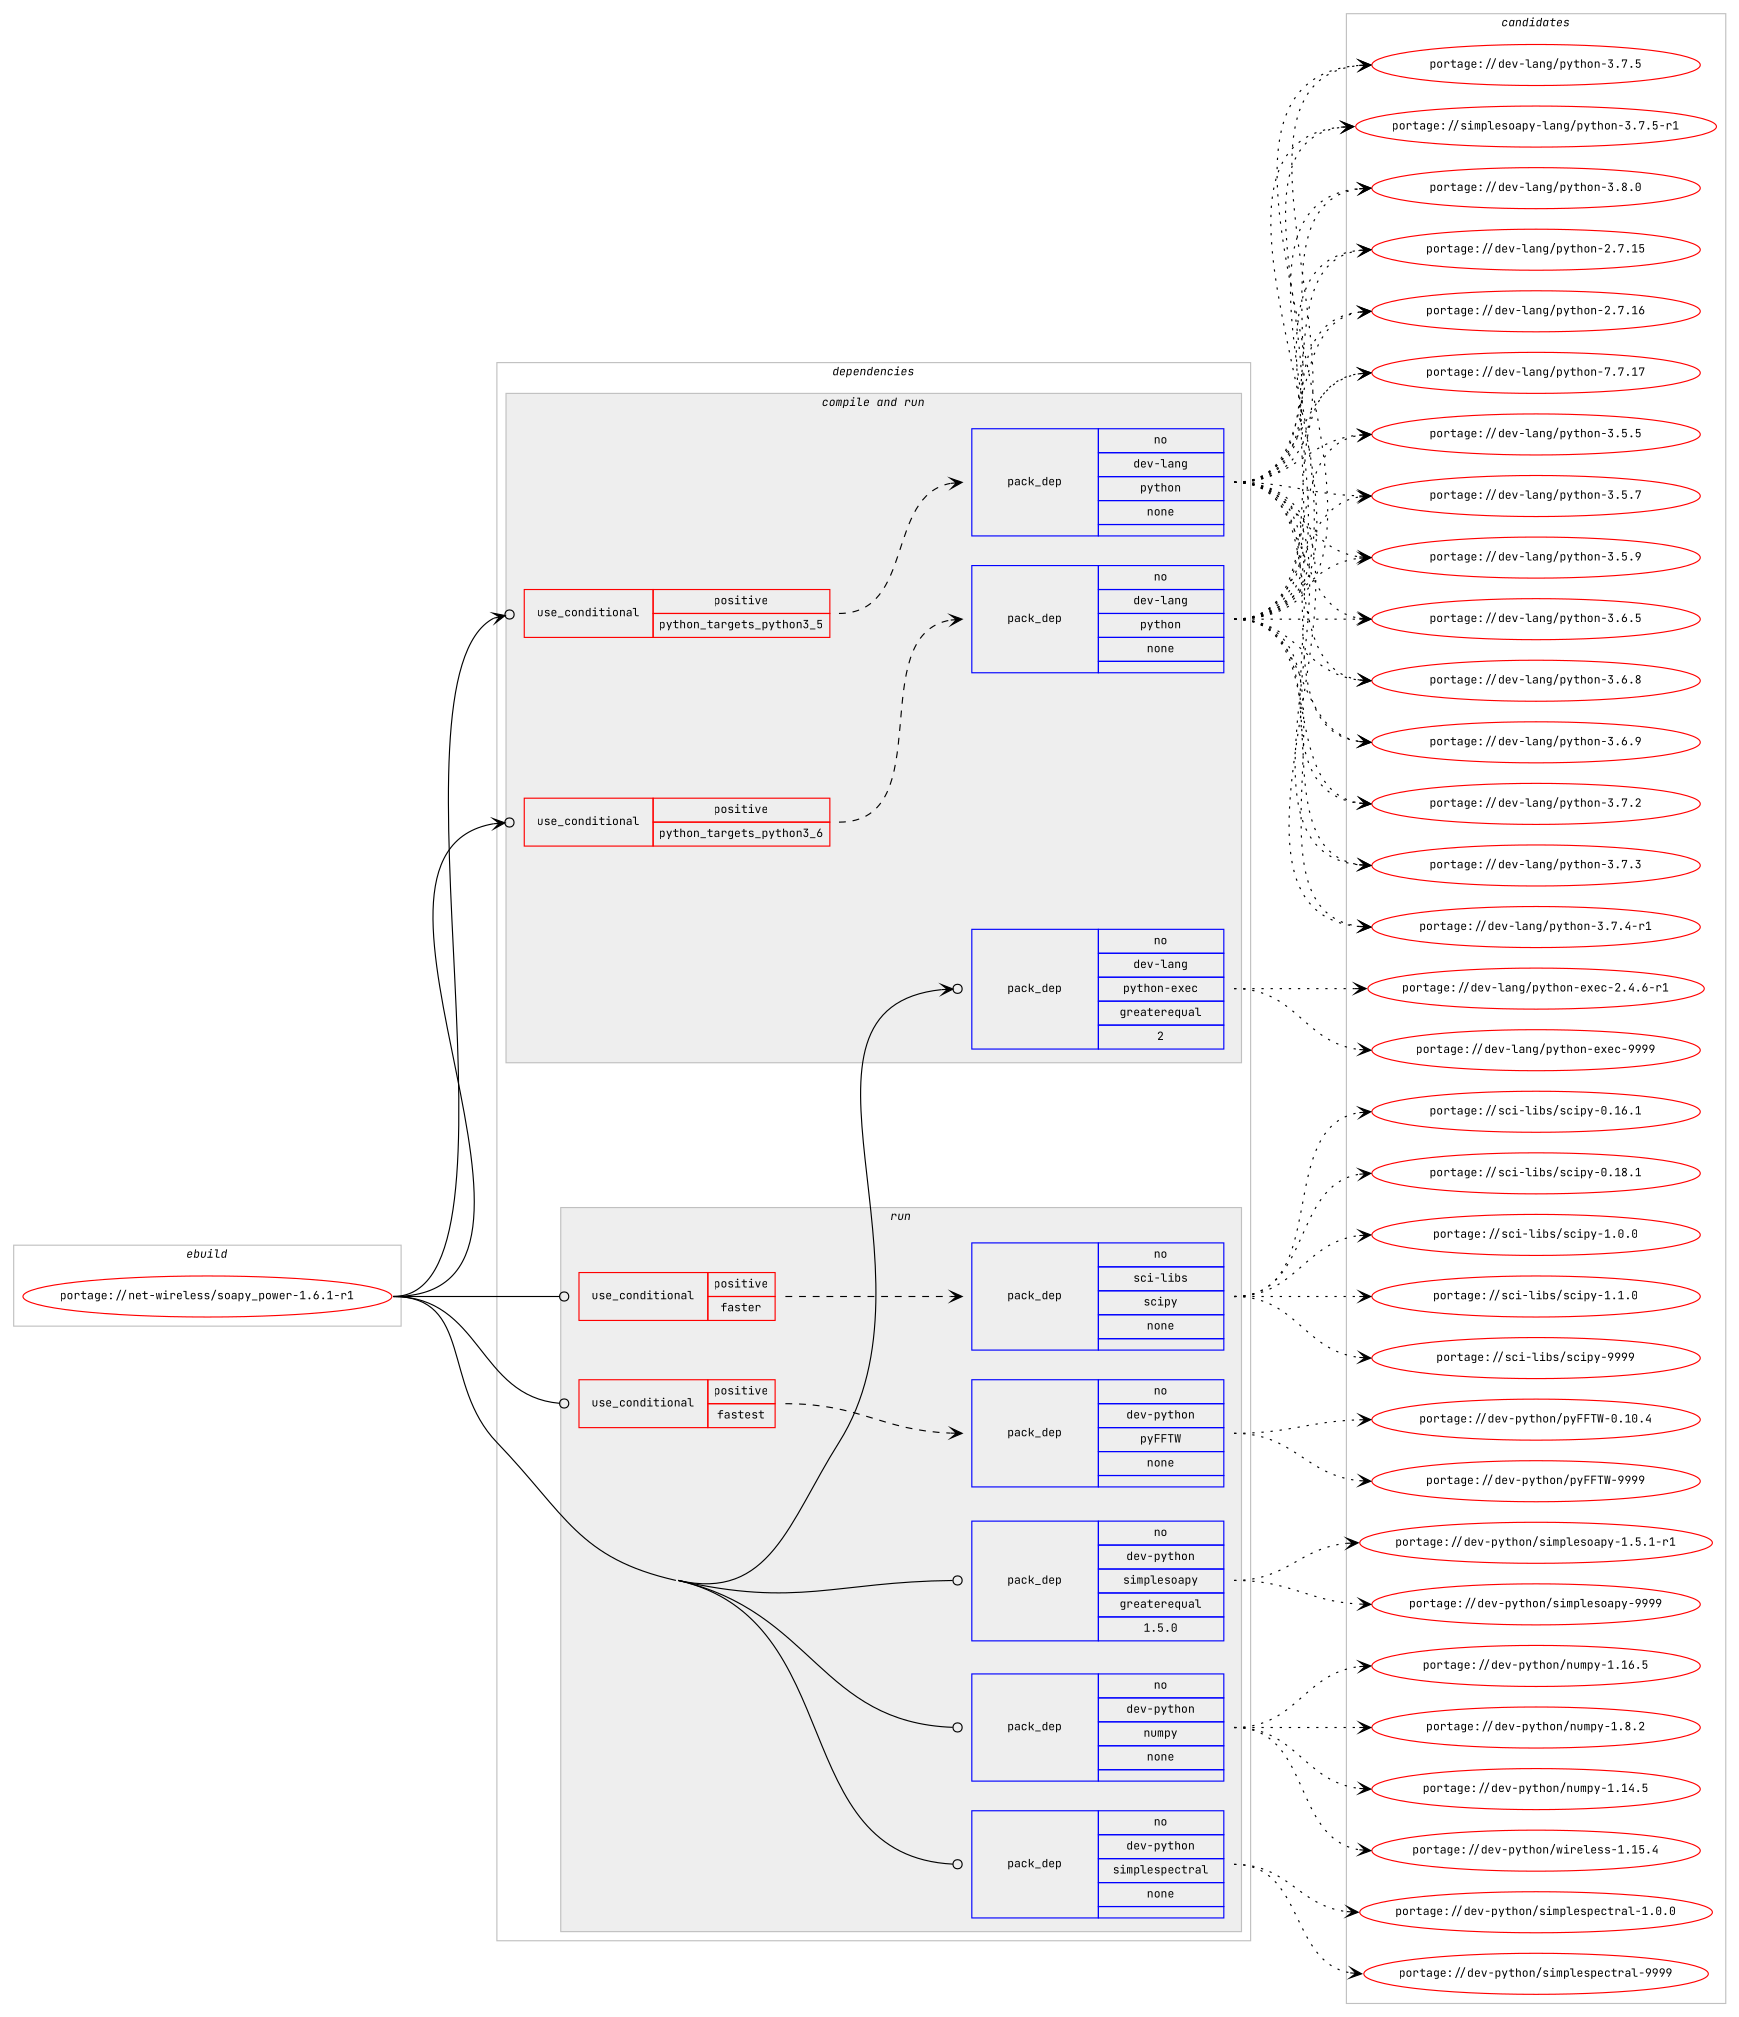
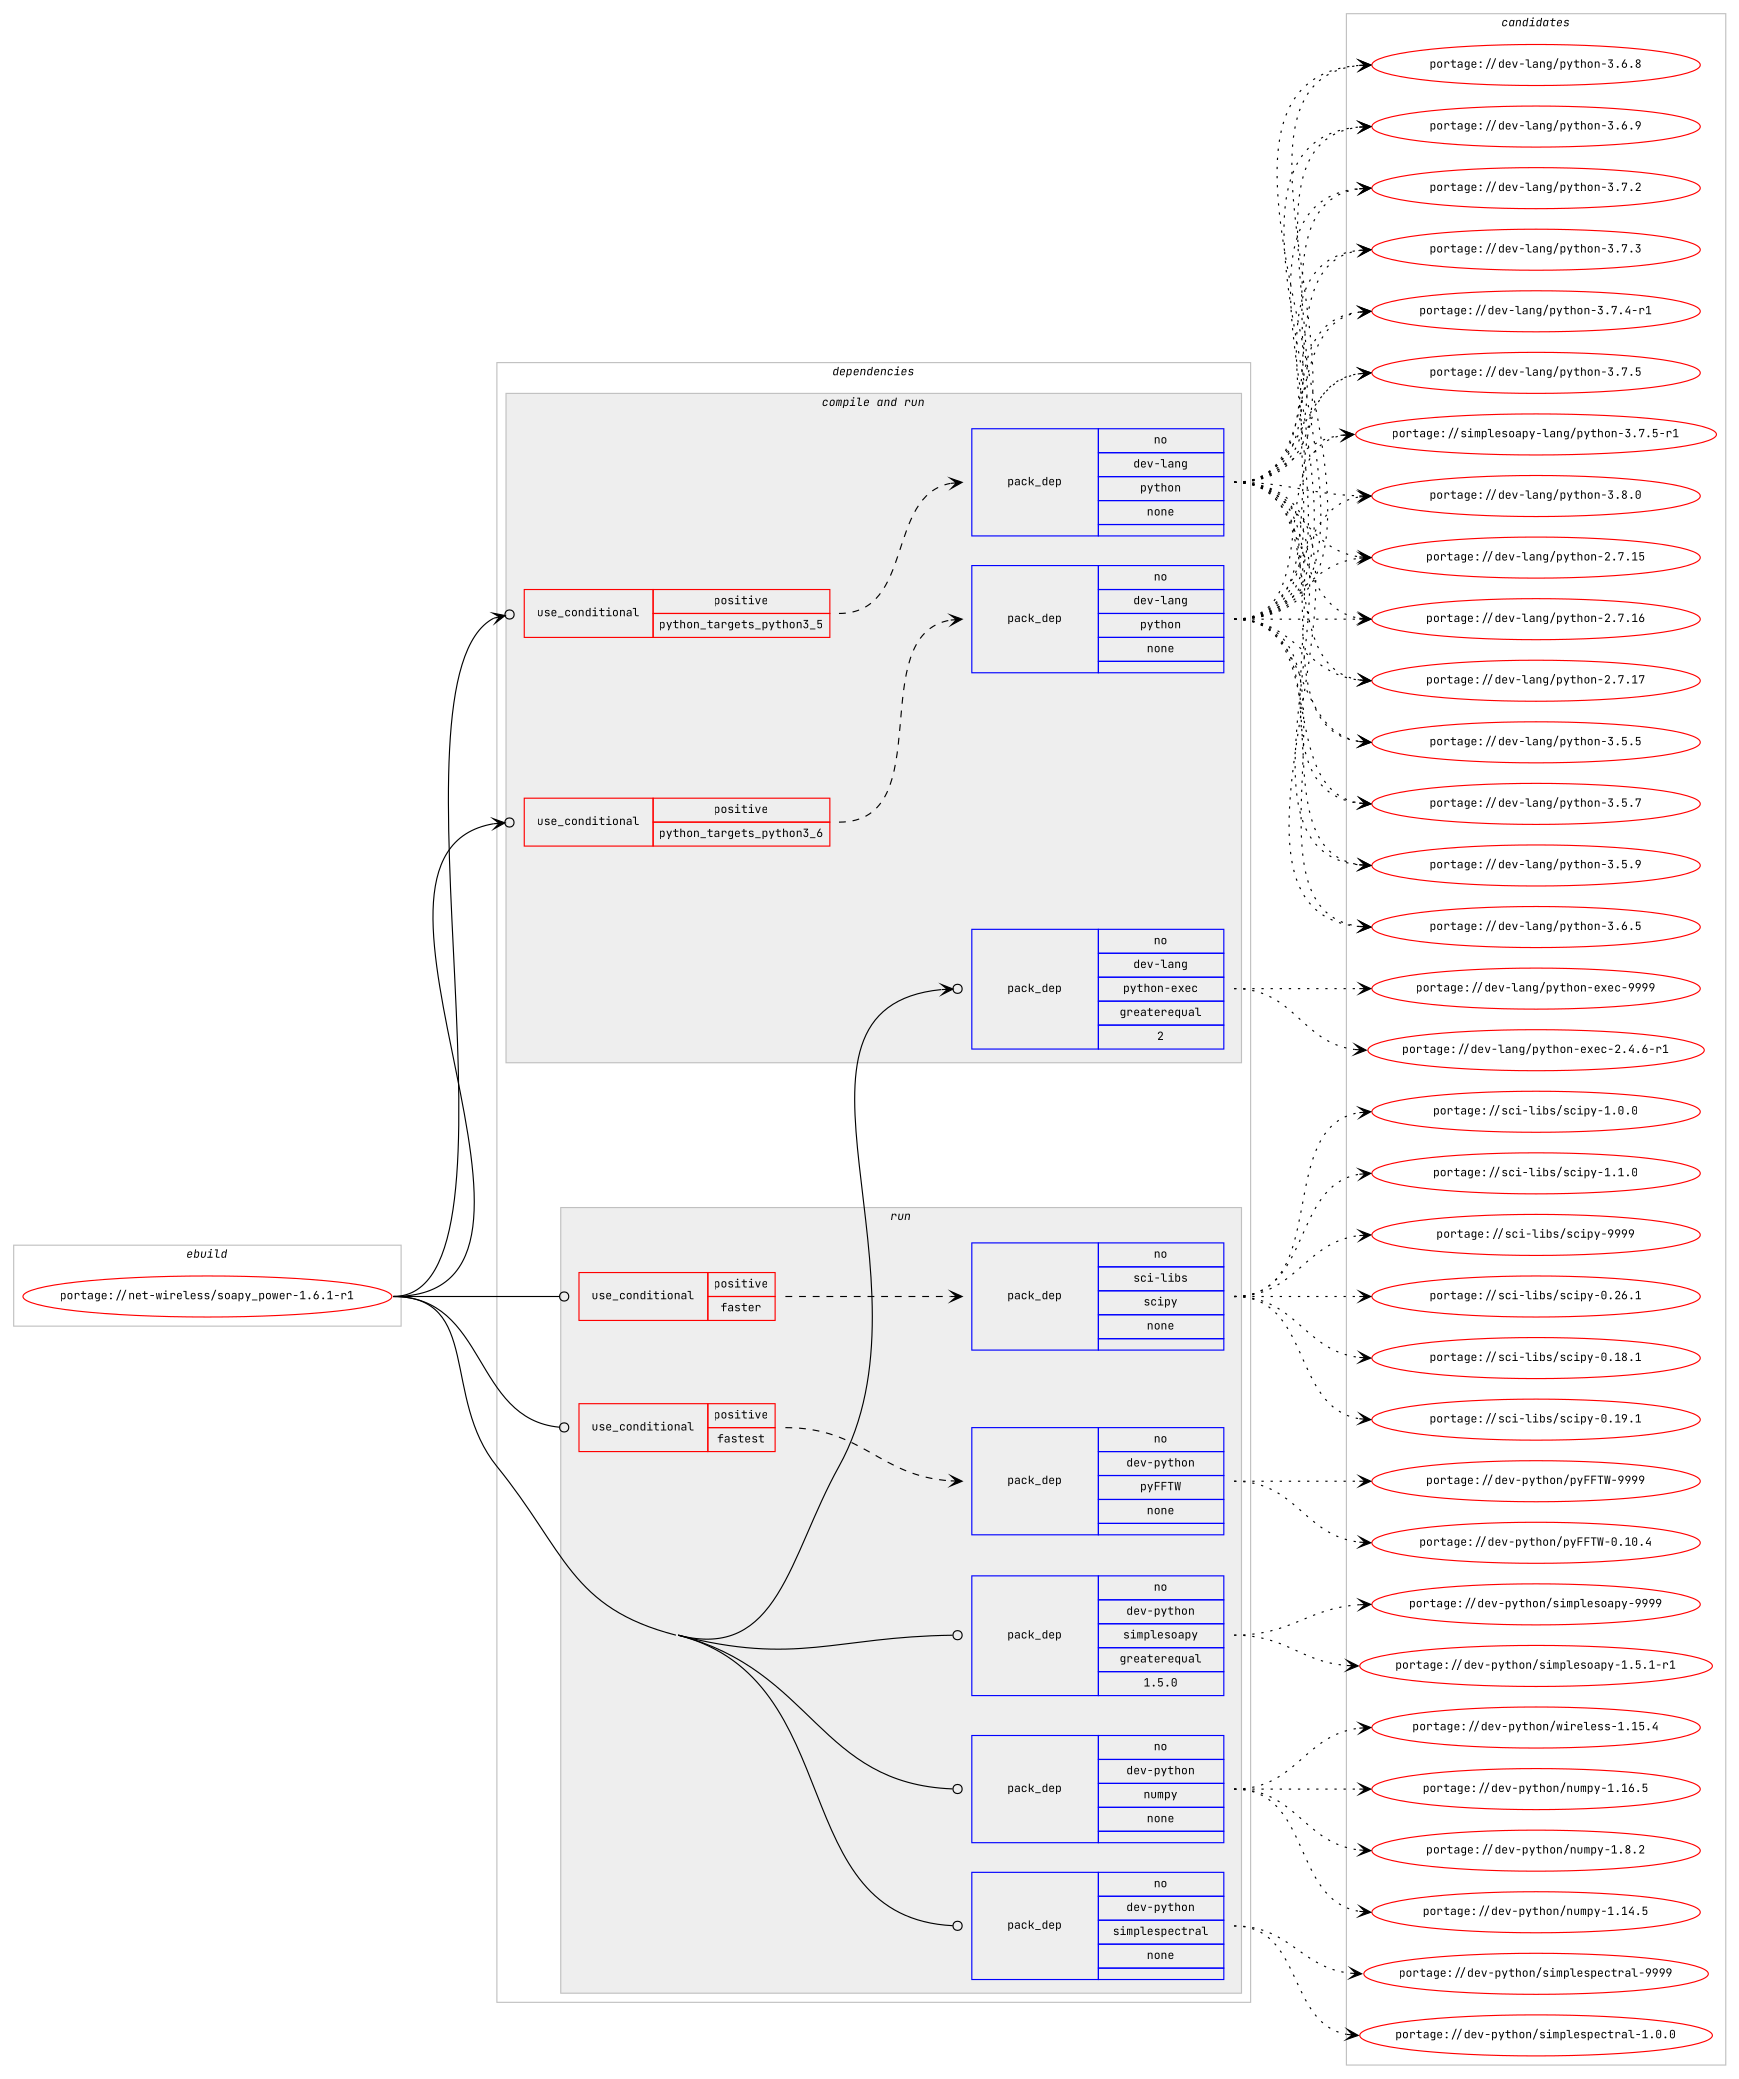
  digraph {
    compound=true
    concentrate=true
    fontname="JetBrains Mono"
    fontsize=10
    newrank=true
    rankdir=LR
    ranksep=1.5
    node [color=red fontname="JetBrains Mono" fontsize=10]
    edge [arrowhead=vee fontname="JetBrains Mono" headport=w style=dotted tailport=e weight=100]
    n1 [label="portage://net-wireless/soapy_power-1.6.1-r1" width=4]
    n2 [color=blue label=<<TABLE BORDER="0" CELLBORDER="1" CELLSPACING="0" CELLPADDING="4" WIDTH="220"><TR><TD ROWSPAN="6" CELLPADDING="30">pack_dep</TD></TR><TR><TD WIDTH="110">no</TD></TR><TR><TD>dev-lang</TD></TR><TR><TD>python</TD></TR><TR><TD>none</TD></TR><TR><TD></TD></TR></TABLE>> shape=none]
    n3 [label=<<TABLE BORDER="0" CELLBORDER="1" CELLSPACING="0" CELLPADDING="4"><TR><TD ROWSPAN="3" CELLPADDING="10">use_conditional</TD></TR><TR><TD>positive</TD></TR><TR><TD>python_targets_python3_5</TD></TR></TABLE>> shape=none]
    n4 [color=blue label=<<TABLE BORDER="0" CELLBORDER="1" CELLSPACING="0" CELLPADDING="4" WIDTH="220"><TR><TD ROWSPAN="6" CELLPADDING="30">pack_dep</TD></TR><TR><TD WIDTH="110">no</TD></TR><TR><TD>dev-lang</TD></TR><TR><TD>python</TD></TR><TR><TD>none</TD></TR><TR><TD></TD></TR></TABLE>> shape=none]
    n5 [label=<<TABLE BORDER="0" CELLBORDER="1" CELLSPACING="0" CELLPADDING="4"><TR><TD ROWSPAN="3" CELLPADDING="10">use_conditional</TD></TR><TR><TD>positive</TD></TR><TR><TD>python_targets_python3_6</TD></TR></TABLE>> shape=none]
    n6 [color=blue label=<<TABLE BORDER="0" CELLBORDER="1" CELLSPACING="0" CELLPADDING="4" WIDTH="220"><TR><TD ROWSPAN="6" CELLPADDING="30">pack_dep</TD></TR><TR><TD WIDTH="110">no</TD></TR><TR><TD>dev-lang</TD></TR><TR><TD>python-exec</TD></TR><TR><TD>greaterequal</TD></TR><TR><TD>2</TD></TR></TABLE>> shape=none]
    n7 [color=blue label=<<TABLE BORDER="0" CELLBORDER="1" CELLSPACING="0" CELLPADDING="4" WIDTH="220"><TR><TD ROWSPAN="6" CELLPADDING="30">pack_dep</TD></TR><TR><TD WIDTH="110">no</TD></TR><TR><TD>dev-python</TD></TR><TR><TD>simplesoapy</TD></TR><TR><TD>greaterequal</TD></TR><TR><TD>1.5.0</TD></TR></TABLE>> shape=none]
    n8 [color=blue label=<<TABLE BORDER="0" CELLBORDER="1" CELLSPACING="0" CELLPADDING="4" WIDTH="220"><TR><TD ROWSPAN="6" CELLPADDING="30">pack_dep</TD></TR><TR><TD WIDTH="110">no</TD></TR><TR><TD>sci-libs</TD></TR><TR><TD>scipy</TD></TR><TR><TD>none</TD></TR><TR><TD></TD></TR></TABLE>> shape=none]
    n9 [label=<<TABLE BORDER="0" CELLBORDER="1" CELLSPACING="0" CELLPADDING="4"><TR><TD ROWSPAN="3" CELLPADDING="10">use_conditional</TD></TR><TR><TD>positive</TD></TR><TR><TD>faster</TD></TR></TABLE>> shape=none]
    n10 [color=blue label=<<TABLE BORDER="0" CELLBORDER="1" CELLSPACING="0" CELLPADDING="4" WIDTH="220"><TR><TD ROWSPAN="6" CELLPADDING="30">pack_dep</TD></TR><TR><TD WIDTH="110">no</TD></TR><TR><TD>dev-python</TD></TR><TR><TD>pyFFTW</TD></TR><TR><TD>none</TD></TR><TR><TD></TD></TR></TABLE>> shape=none]
    n11 [label=<<TABLE BORDER="0" CELLBORDER="1" CELLSPACING="0" CELLPADDING="4"><TR><TD ROWSPAN="3" CELLPADDING="10">use_conditional</TD></TR><TR><TD>positive</TD></TR><TR><TD>fastest</TD></TR></TABLE>> shape=none]
    n12 [color=blue label=<<TABLE BORDER="0" CELLBORDER="1" CELLSPACING="0" CELLPADDING="4" WIDTH="220"><TR><TD ROWSPAN="6" CELLPADDING="30">pack_dep</TD></TR><TR><TD WIDTH="110">no</TD></TR><TR><TD>dev-python</TD></TR><TR><TD>numpy</TD></TR><TR><TD>none</TD></TR><TR><TD></TD></TR></TABLE>> shape=none]
    n13 [color=blue label=<<TABLE BORDER="0" CELLBORDER="1" CELLSPACING="0" CELLPADDING="4" WIDTH="220"><TR><TD ROWSPAN="6" CELLPADDING="30">pack_dep</TD></TR><TR><TD WIDTH="110">no</TD></TR><TR><TD>dev-python</TD></TR><TR><TD>simplespectral</TD></TR><TR><TD>none</TD></TR><TR><TD></TD></TR></TABLE>> shape=none]
    n14 [label="portage://dev-lang/python-2.7.15" width=4]
    n15 [label="portage://dev-lang/python-2.7.16" width=4]
-   n16 [label="portage://dev-lang/python-7.7.17" width=4]
+   n16 [label="portage://dev-lang/python-2.7.17" width=4]
    n17 [label="portage://dev-lang/python-3.5.5" width=4]
    n18 [label="portage://dev-lang/python-3.5.7" width=4]
    n19 [label="portage://dev-lang/python-3.5.9" width=4]
    n20 [label="portage://dev-lang/python-3.6.5" width=4]
    n21 [label="portage://dev-lang/python-3.6.8" width=4]
    n22 [label="portage://dev-lang/python-3.6.9" width=4]
    n23 [label="portage://dev-lang/python-3.7.2" width=4]
    n24 [label="portage://dev-lang/python-3.7.3" width=4]
    n25 [label="portage://dev-lang/python-3.7.4-r1" width=4]
    n26 [label="portage://dev-lang/python-3.7.5" width=4]
    n27 [label="portage://simplesoapy-lang/python-3.7.5-r1" width=4]
    n28 [label="portage://dev-lang/python-3.8.0" width=4]
    n29 [label="portage://dev-lang/python-exec-2.4.6-r1" width=4]
    n30 [label="portage://dev-lang/python-exec-9999" width=4]
-   n31 [label="portage://sci-libs/scipy-0.16.1" width=4]
+   n31 [label="portage://sci-libs/scipy-0.26.1" width=4]
    n32 [label="portage://sci-libs/scipy-0.18.1" width=4]
+   n33 [label="portage://sci-libs/scipy-0.19.1" width=4]
    n34 [label="portage://sci-libs/scipy-1.0.0" width=4]
    n35 [label="portage://sci-libs/scipy-1.1.0" width=4]
    n36 [label="portage://sci-libs/scipy-9999" width=4]
    n37 [label="portage://dev-python/pyFFTW-0.10.4" width=4]
    n38 [label="portage://dev-python/pyFFTW-9999" width=4]
    n39 [label="portage://dev-python/numpy-1.14.5" width=4]
    n40 [label="portage://dev-python/wireless-1.15.4" width=4]
    n41 [label="portage://dev-python/numpy-1.16.5" width=4]
    n42 [label="portage://dev-python/numpy-1.8.2" width=4]
    n43 [label="portage://dev-python/simplesoapy-1.5.1-r1" width=4]
    n44 [label="portage://dev-python/simplesoapy-9999" width=4]
    n45 [label="portage://dev-python/simplespectral-1.0.0" width=4]
    n46 [label="portage://dev-python/simplespectral-9999" width=4]
    subgraph cluster_1 {
      color=gray
      label=<<i>ebuild</i>>
      rank=same
      n1
    }
    subgraph cluster_2 {
      color=gray
      label=<<i>dependencies</i>>
      subgraph cluster_3 {
        color=gray
        fillcolor="#eeeeee"
        label=<<i>compile</i>>
        style=filled
      }
      subgraph cluster_4 {
        color=gray
        fillcolor="#eeeeee"
        label=<<i>compile and run</i>>
        style=filled
        subgraph sub_5 {
          color=gray
          fillcolor="#eeeeee"
          label=<<i>compile and run</i>>
          style=filled
          n3
          subgraph sub_6 {
            color=gray
            fillcolor="#eeeeee"
            label=<<i>compile and run</i>>
            style=filled
            n2
          }
        }
        subgraph sub_7 {
          color=gray
          fillcolor="#eeeeee"
          label=<<i>compile and run</i>>
          style=filled
          n5
          subgraph sub_8 {
            color=gray
            fillcolor="#eeeeee"
            label=<<i>compile and run</i>>
            style=filled
            n4
          }
        }
        subgraph sub_9 {
          color=gray
          fillcolor="#eeeeee"
          label=<<i>compile and run</i>>
          style=filled
          n6
        }
      }
      subgraph cluster_10 {
        color=gray
        fillcolor="#eeeeee"
        label=<<i>run</i>>
        style=filled
        subgraph sub_11 {
          color=gray
          fillcolor="#eeeeee"
          label=<<i>run</i>>
          style=filled
          n7
        }
        subgraph sub_12 {
          color=gray
          fillcolor="#eeeeee"
          label=<<i>run</i>>
          style=filled
          n9
          subgraph sub_13 {
            color=gray
            fillcolor="#eeeeee"
            label=<<i>run</i>>
            style=filled
            n8
          }
        }
        subgraph sub_14 {
          color=gray
          fillcolor="#eeeeee"
          label=<<i>run</i>>
          style=filled
          n11
          subgraph sub_15 {
            color=gray
            fillcolor="#eeeeee"
            label=<<i>run</i>>
            style=filled
            n10
          }
        }
        subgraph sub_16 {
          color=gray
          fillcolor="#eeeeee"
          label=<<i>run</i>>
          style=filled
          n12
        }
        subgraph sub_17 {
          color=gray
          fillcolor="#eeeeee"
          label=<<i>run</i>>
          style=filled
          n13
        }
      }
    }
    subgraph cluster_18 {
      color=gray
      label=<<i>candidates</i>>
      rank=same
      subgraph sub_19 {
        color=black
        label=<<i>candidates</i>>
        nodesep=1
        rank=same
        n14
        n15
        n16
        n17
        n18
        n19
        n20
        n21
        n22
        n23
        n24
        n25
        n26
        n27
        n28
      }
      subgraph sub_20 {
        color=black
        label=<<i>candidates</i>>
        nodesep=1
        rank=same
        n14
        n15
        n16
        n17
        n18
        n19
        n20
        n21
        n22
        n23
        n24
        n25
        n26
        n27
        n28
      }
      subgraph sub_21 {
        color=black
        label=<<i>candidates</i>>
        nodesep=1
        rank=same
        n29
        n30
      }
      subgraph sub_22 {
        color=black
        label=<<i>candidates</i>>
        nodesep=1
        rank=same
        n31
        n32
+       n33
        n34
        n35
        n36
      }
      subgraph sub_23 {
        color=black
        label=<<i>candidates</i>>
        nodesep=1
        rank=same
        n37
        n38
      }
      subgraph sub_24 {
        color=black
        label=<<i>candidates</i>>
        nodesep=1
        rank=same
        n39
        n40
        n41
        n42
      }
      subgraph sub_25 {
        color=black
        label=<<i>candidates</i>>
        nodesep=1
        rank=same
        n43
        n44
      }
      subgraph sub_26 {
        color=black
        label=<<i>candidates</i>>
        nodesep=1
        rank=same
        n45
        n46
      }
    }
    n1 -> n3 [arrowhead=odotvee style=solid weight=20]
    n1 -> n5 [arrowhead=odotvee style=solid weight=20]
    n1 -> n6 [arrowhead=odotvee style=solid weight=20]
    n1 -> n7 [arrowhead=odot style=solid weight=20]
    n1 -> n9 [arrowhead=odot style=solid weight=20]
    n1 -> n11 [arrowhead=odot style=solid weight=20]
    n1 -> n12 [arrowhead=odot style=solid weight=20]
    n1 -> n13 [arrowhead=odot style=solid weight=20]
    n2 -> n14
    n2 -> n15
    n2 -> n16
    n2 -> n17
    n2 -> n18
    n2 -> n19
    n2 -> n20
    n2 -> n21
    n2 -> n22
    n2 -> n23
    n2 -> n24
    n2 -> n25
    n2 -> n26
    n2 -> n27
    n2 -> n28
    n3 -> n2 [style=dashed weight=20]
    n4 -> n14
    n4 -> n15
    n4 -> n16
    n4 -> n17
    n4 -> n18
    n4 -> n19
    n4 -> n20
    n4 -> n21
    n4 -> n22
    n4 -> n23
    n4 -> n24
    n4 -> n25
    n4 -> n26
    n4 -> n27
    n4 -> n28
    n5 -> n4 [style=dashed weight=20]
    n6 -> n29
    n6 -> n30
    n7 -> n43
    n7 -> n44
    n8 -> n31
    n8 -> n32
+   n8 -> n33
    n8 -> n34
    n8 -> n35
    n8 -> n36
    n9 -> n8 [style=dashed weight=20]
    n10 -> n37
    n10 -> n38
    n11 -> n10 [style=dashed weight=20]
    n12 -> n39
    n12 -> n40
    n12 -> n41
    n12 -> n42
    n13 -> n45
    n13 -> n46
  }
